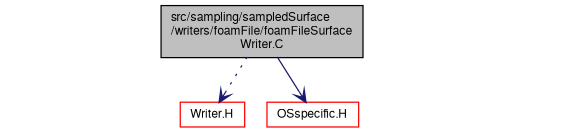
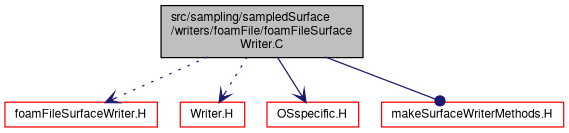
  digraph {
    node [color=red fontname=FreeSans fontsize=10 shape=record]
    edge [arrowhead=vee color=midnightblue fontname=FreeSans fontsize=10 labelfontname=FreeSans labelfontsize=10 style=dotted]
    n1 [color=black fillcolor=grey75 fontcolor=black height=0.2 label="src/sampling/sampledSurface\l/writers/foamFile/foamFileSurface\lWriter.C" style=filled width=0.4]
+   n2 [height=0.2 label="foamFileSurfaceWriter.H" width=0.4]
    n3 [height=0.2 label="Writer.H" width=0.4]
    n4 [height=0.2 label="OSspecific.H" width=0.4]
+   n5 [height=0.2 label="makeSurfaceWriterMethods.H" width=0.4]
+   n1 -> n2
    n1 -> n3
    n1 -> n4 [style=solid]
+   n1 -> n5 [arrowhead=dot style=solid]
  }
